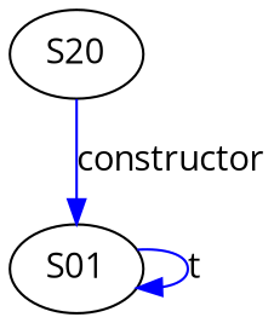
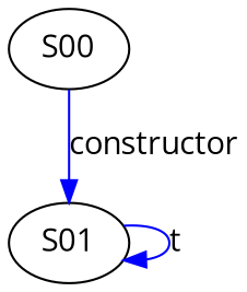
  digraph {
    fontname="Open Sans"
    node [fontname="Open Sans"]
    edge [color=blue fontname="Open Sans"]
-   S00 [label=S20]
+   S00
    S01
    S00 -> S01 [label=constructor]
    S01 -> S01 [label=t]
  }
